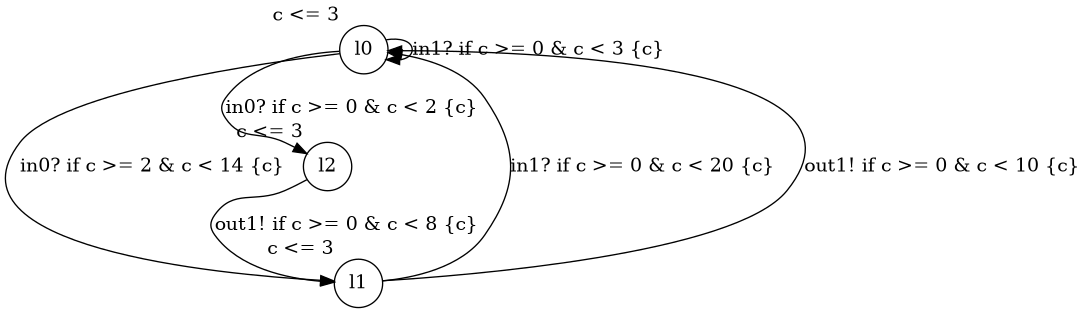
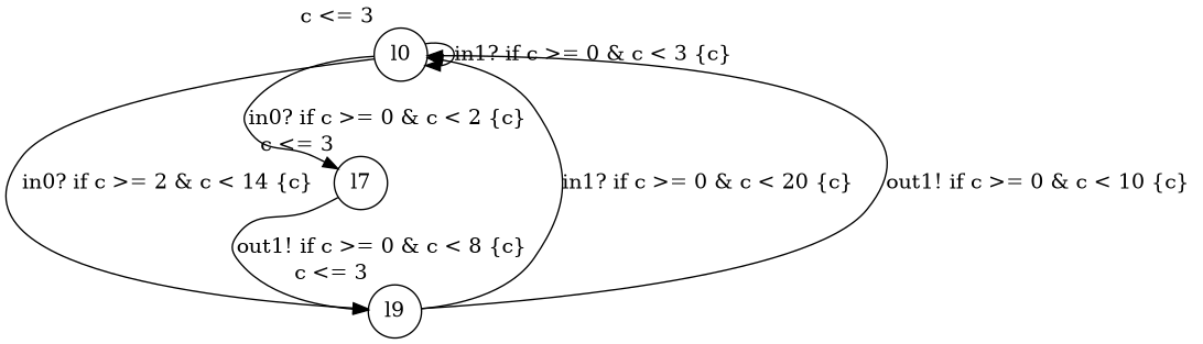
  digraph {
    node [margin=0 shape=circle xlabel="c <= 3"]
    n1 [label=l0]
-   n2 [label=l1]
-   n3 [label=l2]
+   n2 [label=l9]
+   n3 [label=l7]
    n1 -> n1 [label="in1? if c >= 0 & c < 3 {c} "]
    n1 -> n2 [label="in0? if c >= 2 & c < 14 {c} "]
    n1 -> n3 [label="in0? if c >= 0 & c < 2 {c} "]
    n2 -> n1 [label="in1? if c >= 0 & c < 20 {c} "]
    n2 -> n1 [label="out1! if c >= 0 & c < 10 {c} "]
    n3 -> n2 [label="out1! if c >= 0 & c < 8 {c} "]
  }
